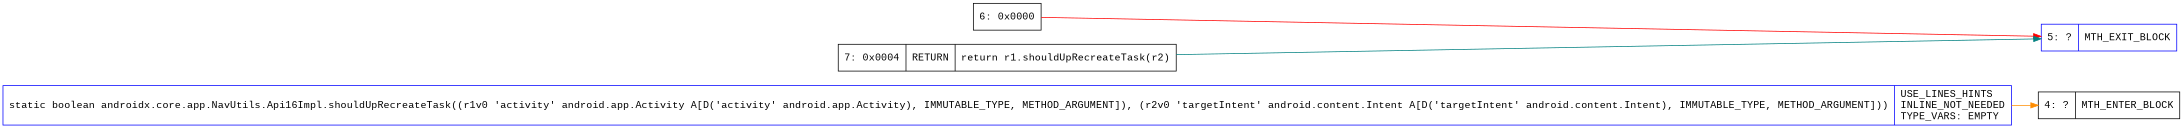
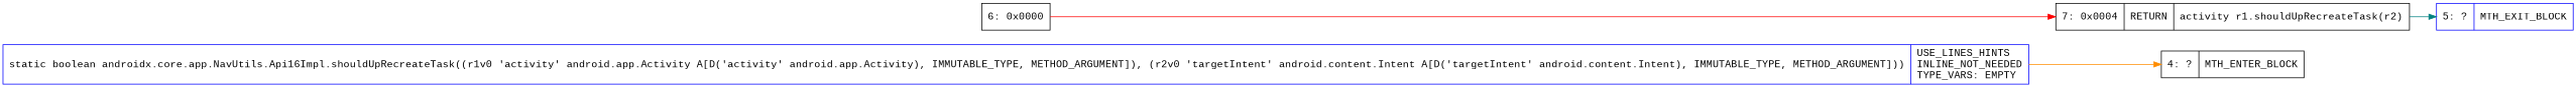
  digraph {
    fontname="Liberation Mono"
    rankdir=LR
    node [color=black fontname="Liberation Mono" shape=record]
    edge [fontname="Liberation Mono" style=solid]
    n1 [label="{4\:\ ?|MTH_ENTER_BLOCK\l}"]
    n2 [label="{6\:\ 0x0000}"]
-   n3 [label="{7\:\ 0x0004|RETURN\l|return r1.shouldUpRecreateTask(r2)\l}"]
+   n3 [label="{7\:\ 0x0004|RETURN\l|activity r1.shouldUpRecreateTask(r2)\l}"]
    n4 [color=blue label="{5\:\ ?|MTH_EXIT_BLOCK\l}"]
    n5 [color=blue label="{static boolean androidx.core.app.NavUtils.Api16Impl.shouldUpRecreateTask((r1v0 'activity' android.app.Activity A[D('activity' android.app.Activity), IMMUTABLE_TYPE, METHOD_ARGUMENT]), (r2v0 'targetIntent' android.content.Intent A[D('targetIntent' android.content.Intent), IMMUTABLE_TYPE, METHOD_ARGUMENT]))  | USE_LINES_HINTS\lINLINE_NOT_NEEDED\lTYPE_VARS: EMPTY\l}"]
-   n2 -> n4 [color=red]
+   n2 -> n3 [color=red]
    n3 -> n4 [color=teal]
    n5 -> n1 [color=darkorange]
  }
